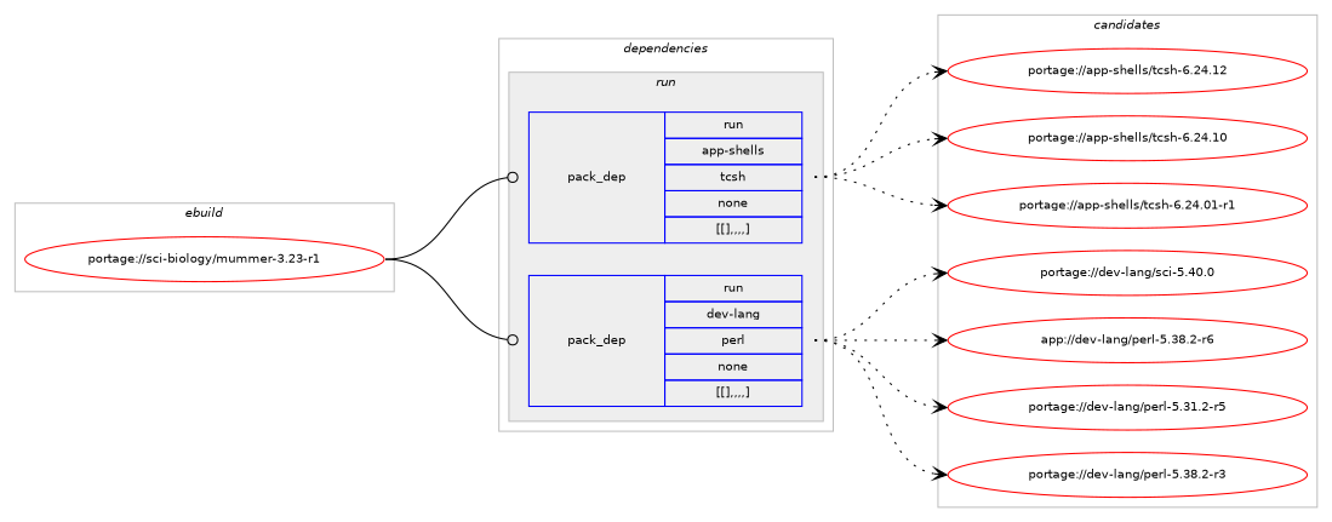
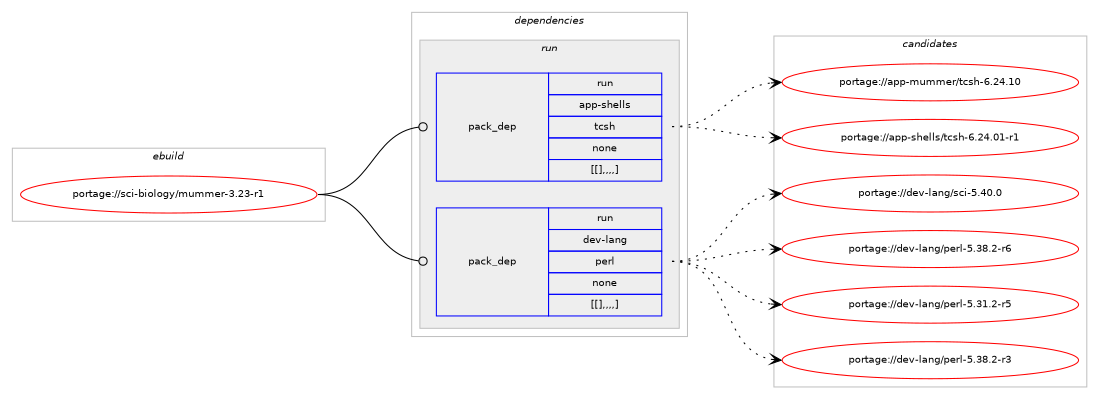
  digraph {
    compound=true
    concentrate=true
    fontname=Helvetica
    fontsize=10
    newrank=true
    rankdir=LR
    ranksep=1.5
    node [color=red fontname=Helvetica fontsize=10]
    edge [arrowhead=vee headport=w style=dotted tailport=e weight=100]
    n1 [label="portage://sci-biology/mummer-3.23-r1" width=4]
    n2 [color=blue label=<<TABLE BORDER="0" CELLBORDER="1" CELLSPACING="0" CELLPADDING="4" WIDTH="220"><TR><TD ROWSPAN="6" CELLPADDING="30">pack_dep</TD></TR><TR><TD WIDTH="110">run</TD></TR><TR><TD>app-shells</TD></TR><TR><TD>tcsh</TD></TR><TR><TD>none</TD></TR><TR><TD>[[],,,,]</TD></TR></TABLE>> shape=none]
    n3 [color=blue label=<<TABLE BORDER="0" CELLBORDER="1" CELLSPACING="0" CELLPADDING="4" WIDTH="220"><TR><TD ROWSPAN="6" CELLPADDING="30">pack_dep</TD></TR><TR><TD WIDTH="110">run</TD></TR><TR><TD>dev-lang</TD></TR><TR><TD>perl</TD></TR><TR><TD>none</TD></TR><TR><TD>[[],,,,]</TD></TR></TABLE>> shape=none]
-   n4 [label="portage://app-shells/tcsh-6.24.12" width=4]
-   n5 [label="portage://app-shells/tcsh-6.24.10" width=4]
+   n5 [label="portage://app-mummer/tcsh-6.24.10" width=4]
    n6 [label="portage://app-shells/tcsh-6.24.01-r1" width=4]
    n7 [label="portage://dev-lang/sci-5.40.0" width=4]
-   n8 [label="app://dev-lang/perl-5.38.2-r6" width=4]
+   n8 [label="portage://dev-lang/perl-5.38.2-r6" width=4]
    n9 [label="portage://dev-lang/perl-5.31.2-r5" width=4]
    n10 [label="portage://dev-lang/perl-5.38.2-r3" width=4]
    subgraph cluster_1 {
      color=gray
      label=<<i>ebuild</i>>
      n1
    }
    subgraph cluster_2 {
      color=gray
      label=<<i>dependencies</i>>
      subgraph cluster_3 {
        color=gray
        fillcolor="#eeeeee"
        label=<<i>compile</i>>
        style=filled
      }
      subgraph cluster_4 {
        color=gray
        fillcolor="#eeeeee"
        label=<<i>compile and run</i>>
        style=filled
      }
      subgraph cluster_5 {
        color=gray
        fillcolor="#eeeeee"
        label=<<i>run</i>>
        style=filled
        subgraph sub_6 {
          color=gray
          fillcolor="#eeeeee"
          label=<<i>run</i>>
          style=filled
          n2
        }
        subgraph sub_7 {
          color=gray
          fillcolor="#eeeeee"
          label=<<i>run</i>>
          style=filled
          n3
        }
      }
    }
    subgraph cluster_8 {
      color=gray
      label=<<i>candidates</i>>
      rank=same
      subgraph sub_9 {
        color=black
        label=<<i>candidates</i>>
        nodesep=1
        rank=same
-       n4
        n5
        n6
      }
      subgraph sub_10 {
        color=black
        label=<<i>candidates</i>>
        nodesep=1
        rank=same
        n7
        n8
        n9
        n10
      }
    }
    n1 -> n2 [arrowhead=odot style=solid weight=20]
    n1 -> n3 [arrowhead=odot style=solid weight=20]
-   n2 -> n4
    n2 -> n5
    n2 -> n6
    n3 -> n7
    n3 -> n8
    n3 -> n9
    n3 -> n10
  }
